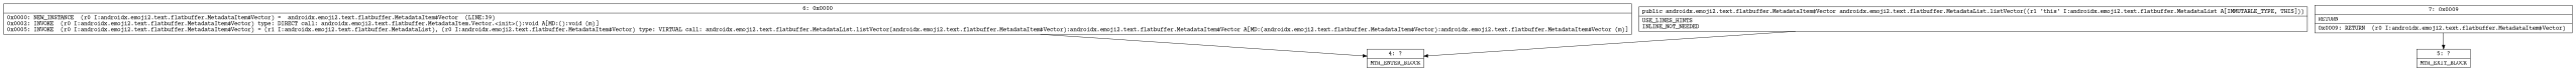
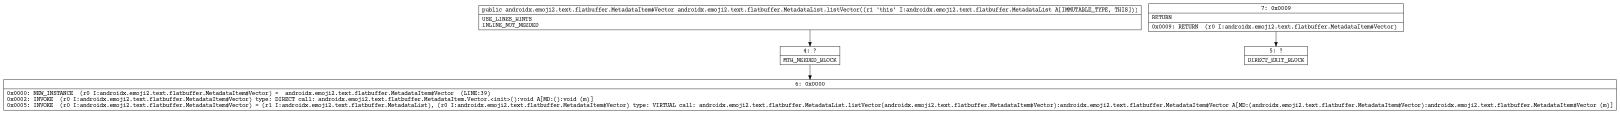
  digraph {
    fontname="Courier Prime"
    node [fontname="Courier Prime" shape=record]
    edge [fontname="Courier Prime"]
-   n1 [label="{4\:\ ?|MTH_ENTER_BLOCK\l}"]
+   n1 [label="{4\:\ ?|MTH_NEEDED_BLOCK\l}"]
    n2 [label="{6\:\ 0x0000|0x0000: NEW_INSTANCE  (r0 I:androidx.emoji2.text.flatbuffer.MetadataItem$Vector) =  androidx.emoji2.text.flatbuffer.MetadataItem$Vector  (LINE:39)\l0x0002: INVOKE  (r0 I:androidx.emoji2.text.flatbuffer.MetadataItem$Vector) type: DIRECT call: androidx.emoji2.text.flatbuffer.MetadataItem.Vector.\<init\>():void A[MD:():void (m)]\l0x0005: INVOKE  (r0 I:androidx.emoji2.text.flatbuffer.MetadataItem$Vector) = (r1 I:androidx.emoji2.text.flatbuffer.MetadataList), (r0 I:androidx.emoji2.text.flatbuffer.MetadataItem$Vector) type: VIRTUAL call: androidx.emoji2.text.flatbuffer.MetadataList.listVector(androidx.emoji2.text.flatbuffer.MetadataItem$Vector):androidx.emoji2.text.flatbuffer.MetadataItem$Vector A[MD:(androidx.emoji2.text.flatbuffer.MetadataItem$Vector):androidx.emoji2.text.flatbuffer.MetadataItem$Vector (m)]\l}"]
    n3 [label="{7\:\ 0x0009|RETURN\l|0x0009: RETURN  (r0 I:androidx.emoji2.text.flatbuffer.MetadataItem$Vector) \l}"]
-   n4 [label="{5\:\ ?|MTH_EXIT_BLOCK\l}"]
+   n4 [label="{5\:\ ?|DIRECT_EXIT_BLOCK\l}"]
    n5 [label="{public androidx.emoji2.text.flatbuffer.MetadataItem$Vector androidx.emoji2.text.flatbuffer.MetadataList.listVector((r1 'this' I:androidx.emoji2.text.flatbuffer.MetadataList A[IMMUTABLE_TYPE, THIS]))  | USE_LINES_HINTS\lINLINE_NOT_NEEDED\l}"]
-   n2 -> n1
+   n1 -> n2
    n3 -> n4
    n5 -> n1
  }
